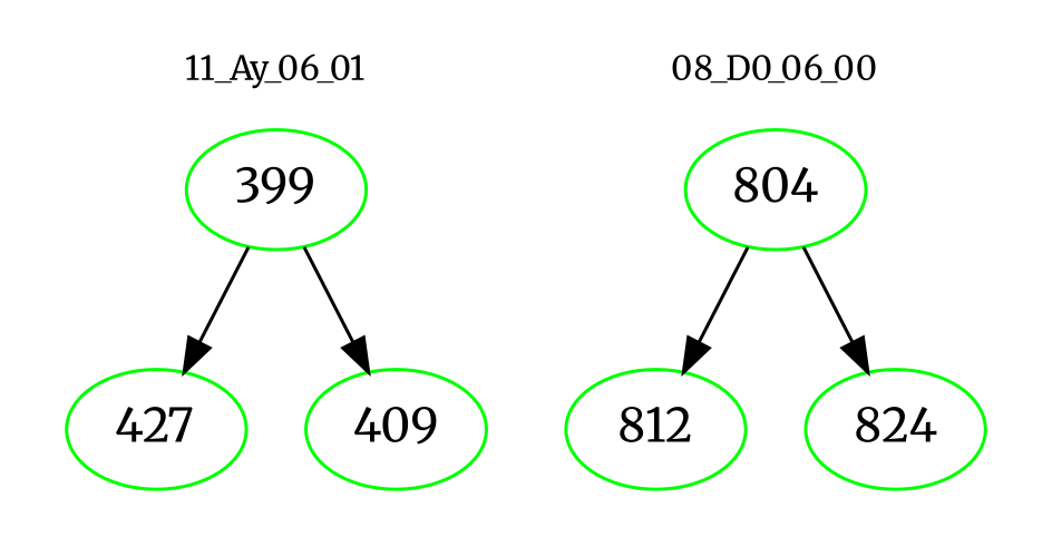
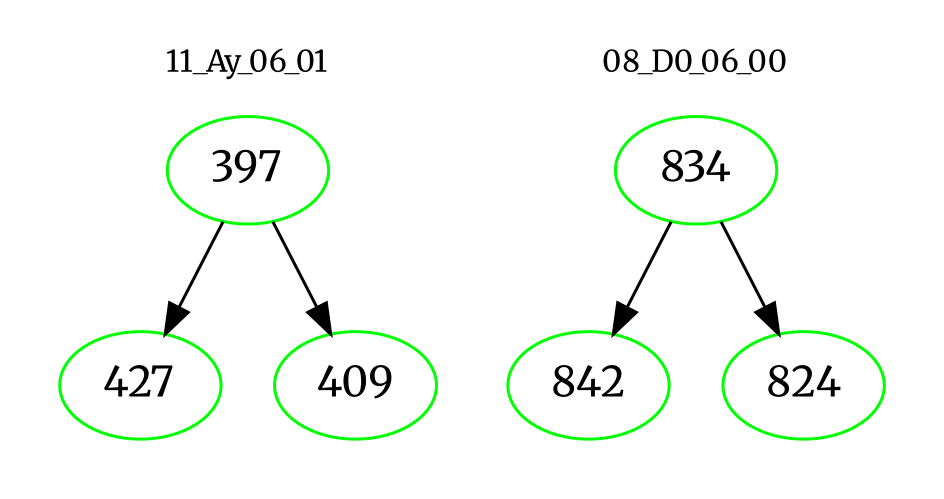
  digraph {
    fontname=Merriweather
    node [color=green fontname=Merriweather]
    edge [color=black fontname=Merriweather]
-   n1 [label=399]
+   n1 [label=397]
    n2 [label=427]
    n3 [label=409]
-   n4 [label=804]
-   n5 [label=812]
+   n4 [label=834]
+   n5 [label=842]
    n6 [label=824]
    subgraph cluster_1 {
      color=white
      fontsize=10
      label="11_Ay_06_01"
      n1
      n2
      n3
    }
    subgraph cluster_2 {
      color=white
      fontsize=10
      label="08_D0_06_00"
      n4
      n5
      n6
    }
    n1 -> n2
    n1 -> n3
    n4 -> n5
    n4 -> n6
  }
